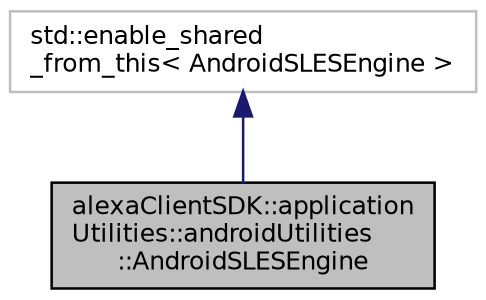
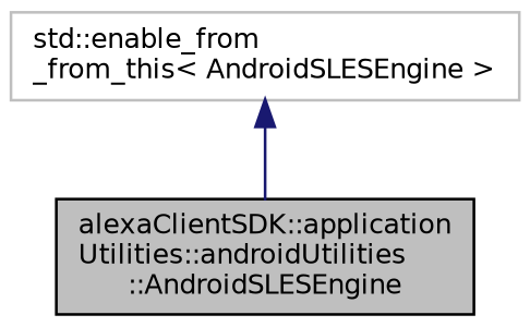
  digraph {
    node [fontname=Helvetica fontsize=10 shape=record style=filled]
    n1 [color=black fillcolor=grey75 fontcolor=black height=0.2 label="alexaClientSDK::application\lUtilities::androidUtilities\l::AndroidSLESEngine" width=0.4]
-   n2 [color=grey75 fillcolor=white height=0.2 label="std::enable_shared\l_from_this\< AndroidSLESEngine \>" width=0.4]
+   n2 [color=grey75 fillcolor=white height=0.2 label="std::enable_from\l_from_this\< AndroidSLESEngine \>" width=0.4]
    n2 -> n1 [color=midnightblue dir=back fontname=Helvetica fontsize=10 labelfontname=Helvetica labelfontsize=10 style=solid]
  }
